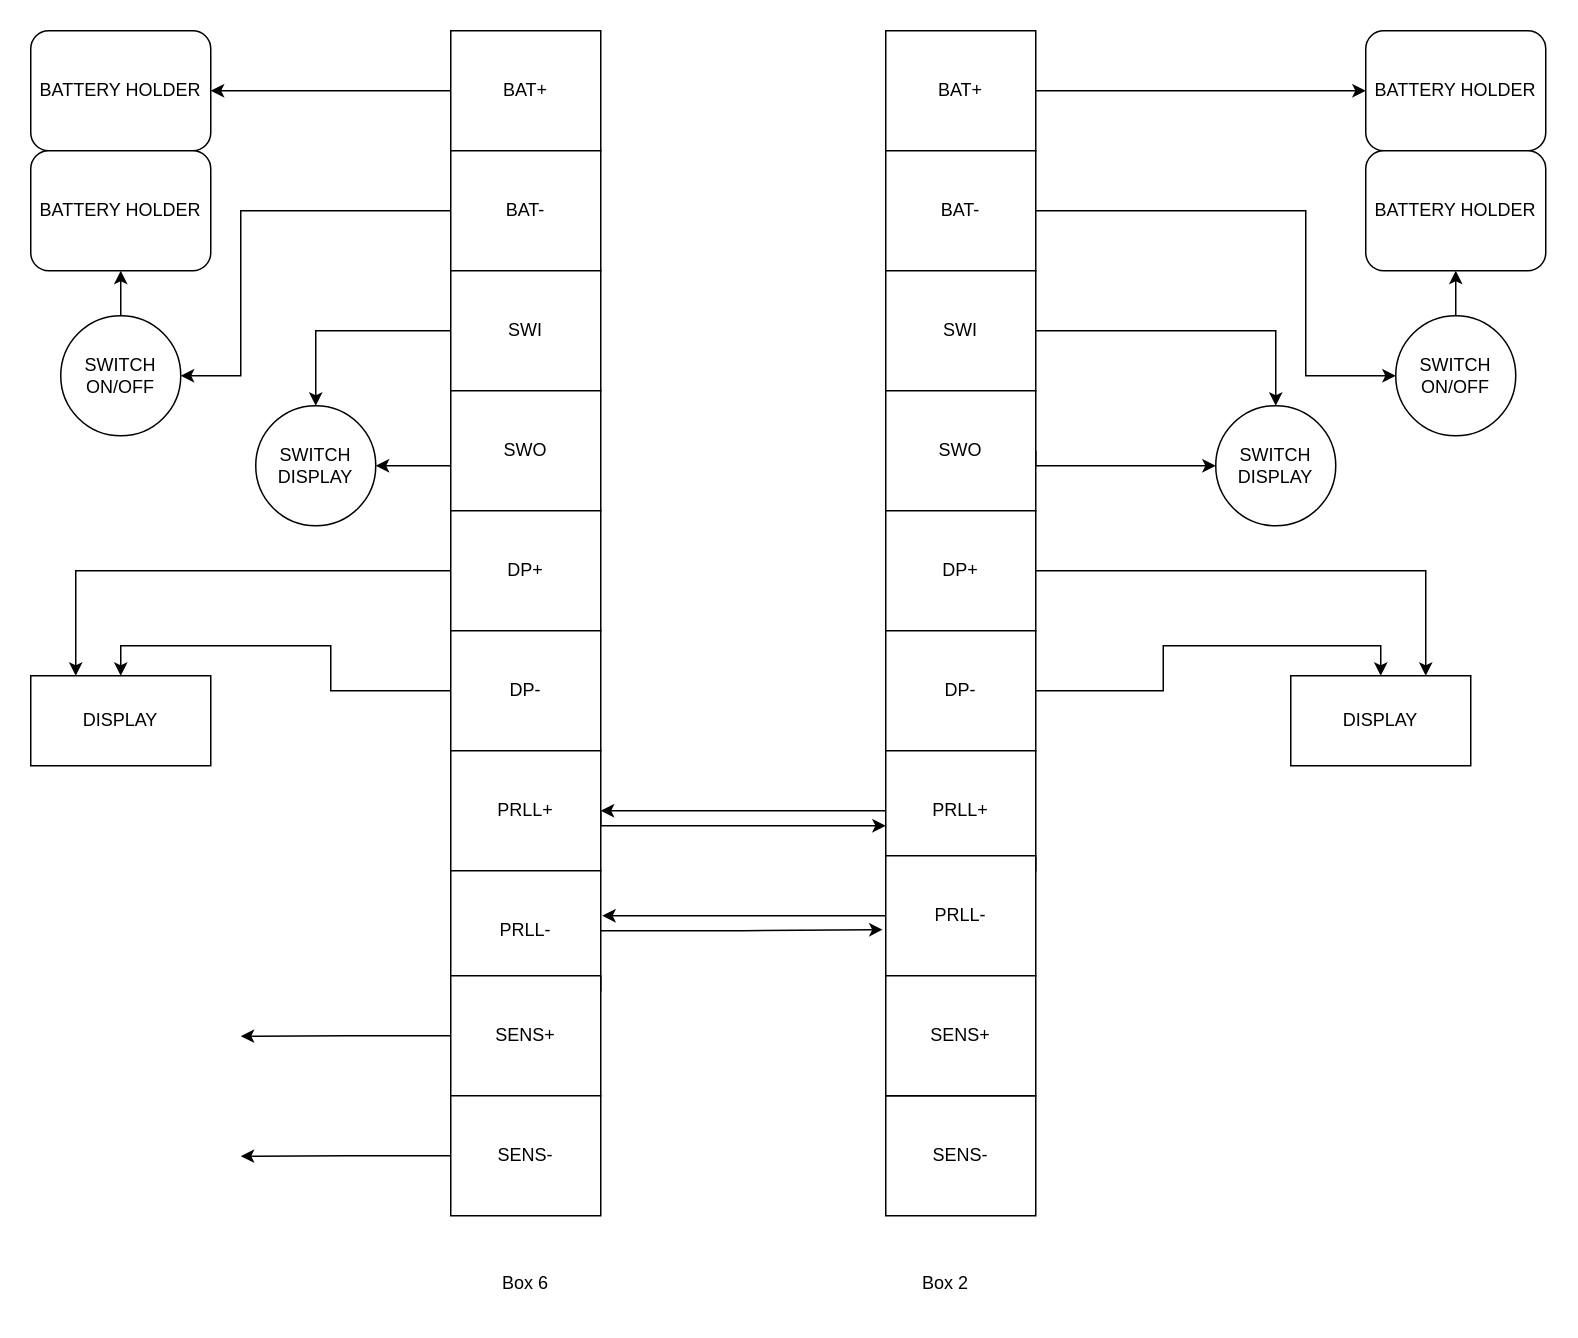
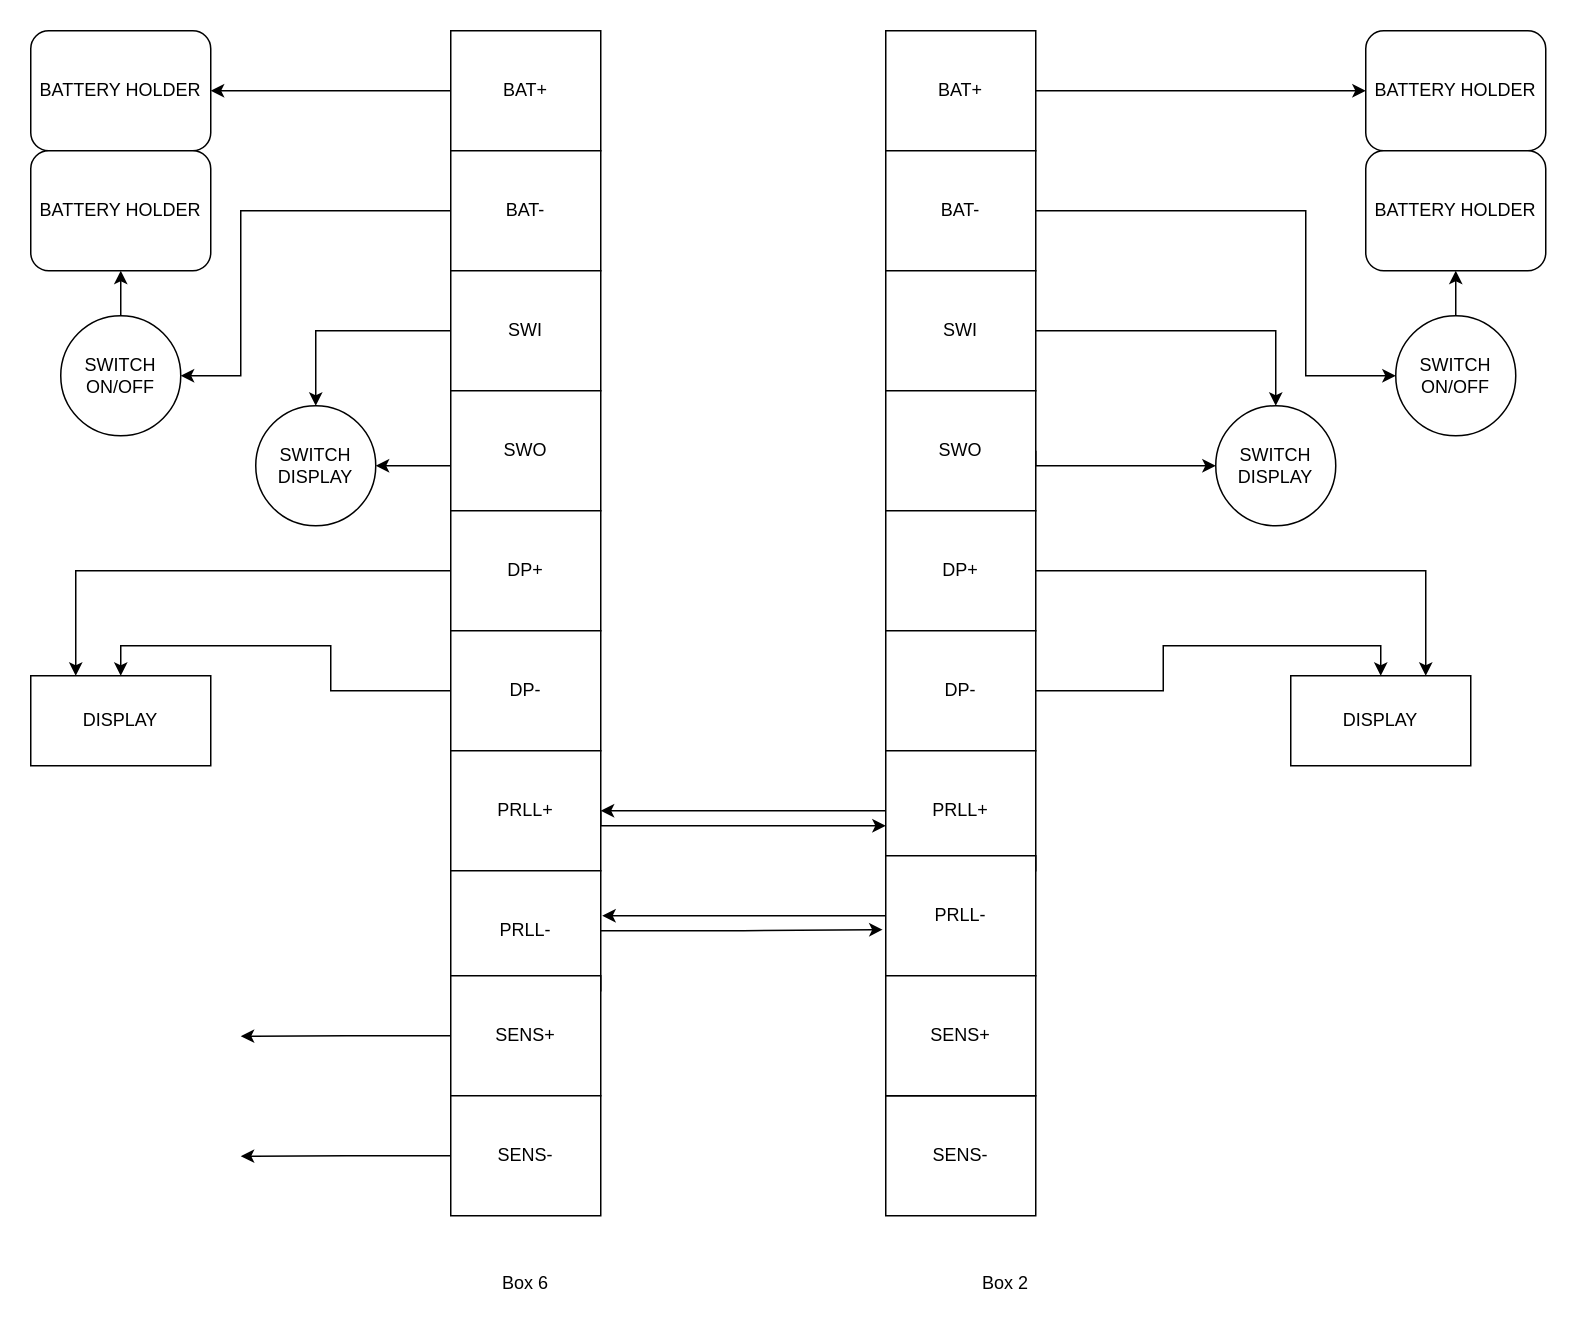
  <mxCell id="0" />
  <mxCell id="1" parent="0" />
  <mxCell id="2" style="edgeStyle=orthogonalEdgeStyle;rounded=0;orthogonalLoop=1;jettySize=auto;html=1;exitX=0;exitY=0.5;exitDx=0;exitDy=0;entryX=1;entryY=0.5;entryDx=0;entryDy=0;" edge="1" parent="1" source="3" target="40"><mxGeometry relative="1" as="geometry" /></mxCell>
  <mxCell id="3" value="BAT+" style="rounded=0;whiteSpace=wrap;html=1;" parent="1" vertex="1"><mxGeometry x="300" y="20" width="100" height="80" as="geometry" /></mxCell>
  <mxCell id="4" style="edgeStyle=orthogonalEdgeStyle;rounded=0;orthogonalLoop=1;jettySize=auto;html=1;exitX=0;exitY=0.5;exitDx=0;exitDy=0;entryX=1;entryY=0.5;entryDx=0;entryDy=0;" edge="1" parent="1" source="5" target="49"><mxGeometry relative="1" as="geometry"><mxPoint x="180" y="230" as="targetPoint" /><Array as="points"><mxPoint x="160" y="140" /><mxPoint x="160" y="250" /></Array></mxGeometry></mxCell>
  <mxCell id="5" value="BAT-" style="rounded=0;whiteSpace=wrap;html=1;" parent="1" vertex="1"><mxGeometry x="300" y="100" width="100" height="80" as="geometry" /></mxCell>
  <mxCell id="6" value="SENS-" style="rounded=0;whiteSpace=wrap;html=1;" parent="1" vertex="1"><mxGeometry x="590" y="730" width="100" height="80" as="geometry" /></mxCell>
  <mxCell id="7" style="edgeStyle=orthogonalEdgeStyle;rounded=0;orthogonalLoop=1;jettySize=auto;html=1;exitX=1;exitY=0.5;exitDx=0;exitDy=0;entryX=0;entryY=0.5;entryDx=0;entryDy=0;" edge="1" parent="1" source="8" target="42"><mxGeometry relative="1" as="geometry" /></mxCell>
  <mxCell id="8" value="BAT+" style="rounded=0;whiteSpace=wrap;html=1;" parent="1" vertex="1"><mxGeometry x="590" y="20" width="100" height="80" as="geometry" /></mxCell>
  <mxCell id="9" style="edgeStyle=orthogonalEdgeStyle;rounded=0;orthogonalLoop=1;jettySize=auto;html=1;exitX=0;exitY=0.5;exitDx=0;exitDy=0;entryX=0.5;entryY=0;entryDx=0;entryDy=0;" edge="1" parent="1" source="10" target="50"><mxGeometry relative="1" as="geometry" /></mxCell>
  <mxCell id="10" value="SWI" style="rounded=0;whiteSpace=wrap;html=1;" parent="1" vertex="1"><mxGeometry x="300" y="180" width="100" height="80" as="geometry" /></mxCell>
  <mxCell id="11" style="edgeStyle=orthogonalEdgeStyle;rounded=0;orthogonalLoop=1;jettySize=auto;html=1;exitX=0;exitY=0.5;exitDx=0;exitDy=0;" edge="1" parent="1" source="12" target="50"><mxGeometry relative="1" as="geometry"><Array as="points"><mxPoint x="300" y="310" /></Array></mxGeometry></mxCell>
  <mxCell id="12" value="SWO" style="rounded=0;whiteSpace=wrap;html=1;" parent="1" vertex="1"><mxGeometry x="300" y="260" width="100" height="80" as="geometry" /></mxCell>
  <mxCell id="13" style="edgeStyle=orthogonalEdgeStyle;rounded=0;orthogonalLoop=1;jettySize=auto;html=1;exitX=1;exitY=0.5;exitDx=0;exitDy=0;entryX=0;entryY=0.5;entryDx=0;entryDy=0;" edge="1" parent="1" source="14" target="45"><mxGeometry relative="1" as="geometry"><Array as="points"><mxPoint x="870" y="140" /><mxPoint x="870" y="250" /></Array></mxGeometry></mxCell>
  <mxCell id="14" value="BAT-" style="rounded=0;whiteSpace=wrap;html=1;" parent="1" vertex="1"><mxGeometry x="590" y="100" width="100" height="80" as="geometry" /></mxCell>
  <mxCell id="15" style="edgeStyle=orthogonalEdgeStyle;rounded=0;orthogonalLoop=1;jettySize=auto;html=1;exitX=1;exitY=0.5;exitDx=0;exitDy=0;" edge="1" parent="1" source="16" target="46"><mxGeometry relative="1" as="geometry" /></mxCell>
  <mxCell id="16" value="SWI" style="rounded=0;whiteSpace=wrap;html=1;" parent="1" vertex="1"><mxGeometry x="590" y="180" width="100" height="80" as="geometry" /></mxCell>
  <mxCell id="17" style="edgeStyle=orthogonalEdgeStyle;rounded=0;orthogonalLoop=1;jettySize=auto;html=1;exitX=0;exitY=0.5;exitDx=0;exitDy=0;entryX=0.25;entryY=0;entryDx=0;entryDy=0;" edge="1" parent="1" source="18" target="51"><mxGeometry relative="1" as="geometry" /></mxCell>
  <mxCell id="18" value="DP+" style="rounded=0;whiteSpace=wrap;html=1;" parent="1" vertex="1"><mxGeometry x="300" y="340" width="100" height="80" as="geometry" /></mxCell>
  <mxCell id="19" style="edgeStyle=orthogonalEdgeStyle;rounded=0;orthogonalLoop=1;jettySize=auto;html=1;exitX=0;exitY=0.5;exitDx=0;exitDy=0;entryX=0.5;entryY=0;entryDx=0;entryDy=0;" edge="1" parent="1" source="20" target="51"><mxGeometry relative="1" as="geometry" /></mxCell>
  <mxCell id="20" value="DP-" style="rounded=0;whiteSpace=wrap;html=1;" parent="1" vertex="1"><mxGeometry x="300" y="420" width="100" height="80" as="geometry" /></mxCell>
  <mxCell id="21" style="edgeStyle=orthogonalEdgeStyle;rounded=0;orthogonalLoop=1;jettySize=auto;html=1;exitX=1;exitY=0.5;exitDx=0;exitDy=0;entryX=0;entryY=0.5;entryDx=0;entryDy=0;" edge="1" parent="1" source="22" target="46"><mxGeometry relative="1" as="geometry"><Array as="points"><mxPoint x="690" y="310" /></Array></mxGeometry></mxCell>
  <mxCell id="22" value="SWO" style="rounded=0;whiteSpace=wrap;html=1;" parent="1" vertex="1"><mxGeometry x="590" y="260" width="100" height="80" as="geometry" /></mxCell>
  <mxCell id="23" style="edgeStyle=orthogonalEdgeStyle;rounded=0;orthogonalLoop=1;jettySize=auto;html=1;exitX=1;exitY=0.5;exitDx=0;exitDy=0;entryX=0.75;entryY=0;entryDx=0;entryDy=0;" edge="1" parent="1" source="24" target="47"><mxGeometry relative="1" as="geometry" /></mxCell>
  <mxCell id="24" value="DP+" style="rounded=0;whiteSpace=wrap;html=1;" parent="1" vertex="1"><mxGeometry x="590" y="340" width="100" height="80" as="geometry" /></mxCell>
  <mxCell id="25" style="edgeStyle=orthogonalEdgeStyle;rounded=0;orthogonalLoop=1;jettySize=auto;html=1;exitX=1;exitY=0.5;exitDx=0;exitDy=0;entryX=0.5;entryY=0;entryDx=0;entryDy=0;" edge="1" parent="1" source="26" target="47"><mxGeometry relative="1" as="geometry" /></mxCell>
  <mxCell id="26" value="DP-" style="rounded=0;whiteSpace=wrap;html=1;" parent="1" vertex="1"><mxGeometry x="590" y="420" width="100" height="80" as="geometry" /></mxCell>
  <mxCell id="27" style="edgeStyle=orthogonalEdgeStyle;rounded=0;orthogonalLoop=1;jettySize=auto;html=1;exitX=0;exitY=0.5;exitDx=0;exitDy=0;entryX=1;entryY=0.5;entryDx=0;entryDy=0;" edge="1" parent="1" source="28" target="33"><mxGeometry relative="1" as="geometry" /></mxCell>
  <mxCell id="28" value="PRLL+" style="rounded=0;whiteSpace=wrap;html=1;" parent="1" vertex="1"><mxGeometry x="590" y="500" width="100" height="80" as="geometry" /></mxCell>
  <mxCell id="29" style="edgeStyle=orthogonalEdgeStyle;rounded=0;orthogonalLoop=1;jettySize=auto;html=1;exitX=0;exitY=0.5;exitDx=0;exitDy=0;entryX=1.01;entryY=0.375;entryDx=0;entryDy=0;entryPerimeter=0;" edge="1" parent="1" source="30" target="35"><mxGeometry relative="1" as="geometry" /></mxCell>
  <mxCell id="30" value="PRLL-" style="rounded=0;whiteSpace=wrap;html=1;" parent="1" vertex="1"><mxGeometry x="590" y="570" width="100" height="80" as="geometry" /></mxCell>
  <mxCell id="31" value="SENS+" style="rounded=0;whiteSpace=wrap;html=1;" parent="1" vertex="1"><mxGeometry x="590" y="650" width="100" height="80" as="geometry" /></mxCell>
  <mxCell id="32" style="edgeStyle=orthogonalEdgeStyle;rounded=0;orthogonalLoop=1;jettySize=auto;html=1;exitX=1;exitY=0.5;exitDx=0;exitDy=0;" edge="1" parent="1" source="33"><mxGeometry relative="1" as="geometry"><mxPoint x="590" y="550" as="targetPoint" /><Array as="points"><mxPoint x="400" y="550" /><mxPoint x="590" y="550" /></Array></mxGeometry></mxCell>
  <mxCell id="33" value="PRLL+" style="rounded=0;whiteSpace=wrap;html=1;" parent="1" vertex="1"><mxGeometry x="300" y="500" width="100" height="80" as="geometry" /></mxCell>
  <mxCell id="34" style="edgeStyle=orthogonalEdgeStyle;rounded=0;orthogonalLoop=1;jettySize=auto;html=1;entryX=-0.021;entryY=0.616;entryDx=0;entryDy=0;entryPerimeter=0;" edge="1" parent="1" source="35" target="30"><mxGeometry relative="1" as="geometry" /></mxCell>
  <mxCell id="35" value="PRLL-" style="rounded=0;whiteSpace=wrap;html=1;" parent="1" vertex="1"><mxGeometry x="300" y="580" width="100" height="80" as="geometry" /></mxCell>
  <mxCell id="36" style="edgeStyle=orthogonalEdgeStyle;rounded=0;orthogonalLoop=1;jettySize=auto;html=1;exitX=0;exitY=0.5;exitDx=0;exitDy=0;" edge="1" parent="1" source="37"><mxGeometry relative="1" as="geometry"><mxPoint x="160" y="690.333" as="targetPoint" /></mxGeometry></mxCell>
  <mxCell id="37" value="SENS+" style="rounded=0;whiteSpace=wrap;html=1;" parent="1" vertex="1"><mxGeometry x="300" y="650" width="100" height="80" as="geometry" /></mxCell>
  <mxCell id="38" style="edgeStyle=orthogonalEdgeStyle;rounded=0;orthogonalLoop=1;jettySize=auto;html=1;exitX=0;exitY=0.5;exitDx=0;exitDy=0;" edge="1" parent="1" source="39"><mxGeometry relative="1" as="geometry"><mxPoint x="160" y="770.333" as="targetPoint" /></mxGeometry></mxCell>
  <mxCell id="39" value="SENS-" style="rounded=0;whiteSpace=wrap;html=1;" parent="1" vertex="1"><mxGeometry x="300" y="730" width="100" height="80" as="geometry" /></mxCell>
  <mxCell id="40" value="BATTERY HOLDER" style="rounded=1;whiteSpace=wrap;html=1;" vertex="1" parent="1"><mxGeometry y="20" width="120" height="80" as="geometry" x="20" /></mxCell>
  <mxCell id="41" value="BATTERY HOLDER" style="rounded=1;whiteSpace=wrap;html=1;" vertex="1" parent="1"><mxGeometry y="100" width="120" height="80" as="geometry" x="20" /></mxCell>
  <mxCell id="42" value="BATTERY HOLDER" style="rounded=1;whiteSpace=wrap;html=1;" vertex="1" parent="1"><mxGeometry x="910" y="20" width="120" height="80" as="geometry" /></mxCell>
  <mxCell id="43" value="BATTERY HOLDER" style="rounded=1;whiteSpace=wrap;html=1;" vertex="1" parent="1"><mxGeometry x="910" y="100" width="120" height="80" as="geometry" /></mxCell>
  <mxCell id="44" style="edgeStyle=orthogonalEdgeStyle;rounded=0;orthogonalLoop=1;jettySize=auto;html=1;exitX=0.5;exitY=0;exitDx=0;exitDy=0;entryX=0.5;entryY=1;entryDx=0;entryDy=0;" edge="1" parent="1" source="45" target="43"><mxGeometry relative="1" as="geometry" /></mxCell>
  <mxCell id="45" value="SWITCH&lt;br&gt;ON/OFF" style="ellipse;whiteSpace=wrap;html=1;aspect=fixed;" vertex="1" parent="1"><mxGeometry x="930" y="210" width="80" height="80" as="geometry" /></mxCell>
  <mxCell id="46" value="SWITCH&lt;br&gt;DISPLAY" style="ellipse;whiteSpace=wrap;html=1;aspect=fixed;" vertex="1" parent="1"><mxGeometry x="810" y="270" width="80" height="80" as="geometry" /></mxCell>
  <mxCell id="47" value="DISPLAY" style="rounded=0;whiteSpace=wrap;html=1;" vertex="1" parent="1"><mxGeometry x="860" y="450" width="120" height="60" as="geometry" /></mxCell>
  <mxCell id="48" style="edgeStyle=orthogonalEdgeStyle;rounded=0;orthogonalLoop=1;jettySize=auto;html=1;exitX=0.5;exitY=0;exitDx=0;exitDy=0;" edge="1" parent="1" source="49" target="41"><mxGeometry relative="1" as="geometry" /></mxCell>
  <mxCell id="49" value="SWITCH&lt;br&gt;ON/OFF" style="ellipse;whiteSpace=wrap;html=1;aspect=fixed;" vertex="1" parent="1"><mxGeometry x="40" y="210" width="80" height="80" as="geometry" /></mxCell>
  <mxCell id="50" value="SWITCH&lt;br&gt;DISPLAY" style="ellipse;whiteSpace=wrap;html=1;aspect=fixed;" vertex="1" parent="1"><mxGeometry x="170" y="270" width="80" height="80" as="geometry" /></mxCell>
  <mxCell id="51" value="DISPLAY" style="rounded=0;whiteSpace=wrap;html=1;" vertex="1" parent="1"><mxGeometry y="450" width="120" height="60" as="geometry" x="20" /></mxCell>
  <mxCell id="52" value="Box 6" style="text;html=1;strokeColor=none;fillColor=none;align=center;verticalAlign=middle;whiteSpace=wrap;rounded=0;" vertex="1" parent="1"><mxGeometry x="320" y="840" width="60" height="30" as="geometry" /></mxCell>
- <mxCell id="53" value="Box 2" style="text;html=1;strokeColor=none;fillColor=none;align=center;verticalAlign=middle;whiteSpace=wrap;rounded=0;" vertex="1" parent="1"><mxGeometry x="600" y="840" width="60" height="30" as="geometry" /></mxCell>
+ <mxCell id="53" value="Box 2" style="text;html=1;strokeColor=none;fillColor=none;align=center;verticalAlign=middle;whiteSpace=wrap;rounded=0;" vertex="1" parent="1"><mxGeometry x="640" y="840" width="60" height="30" as="geometry" /></mxCell>
